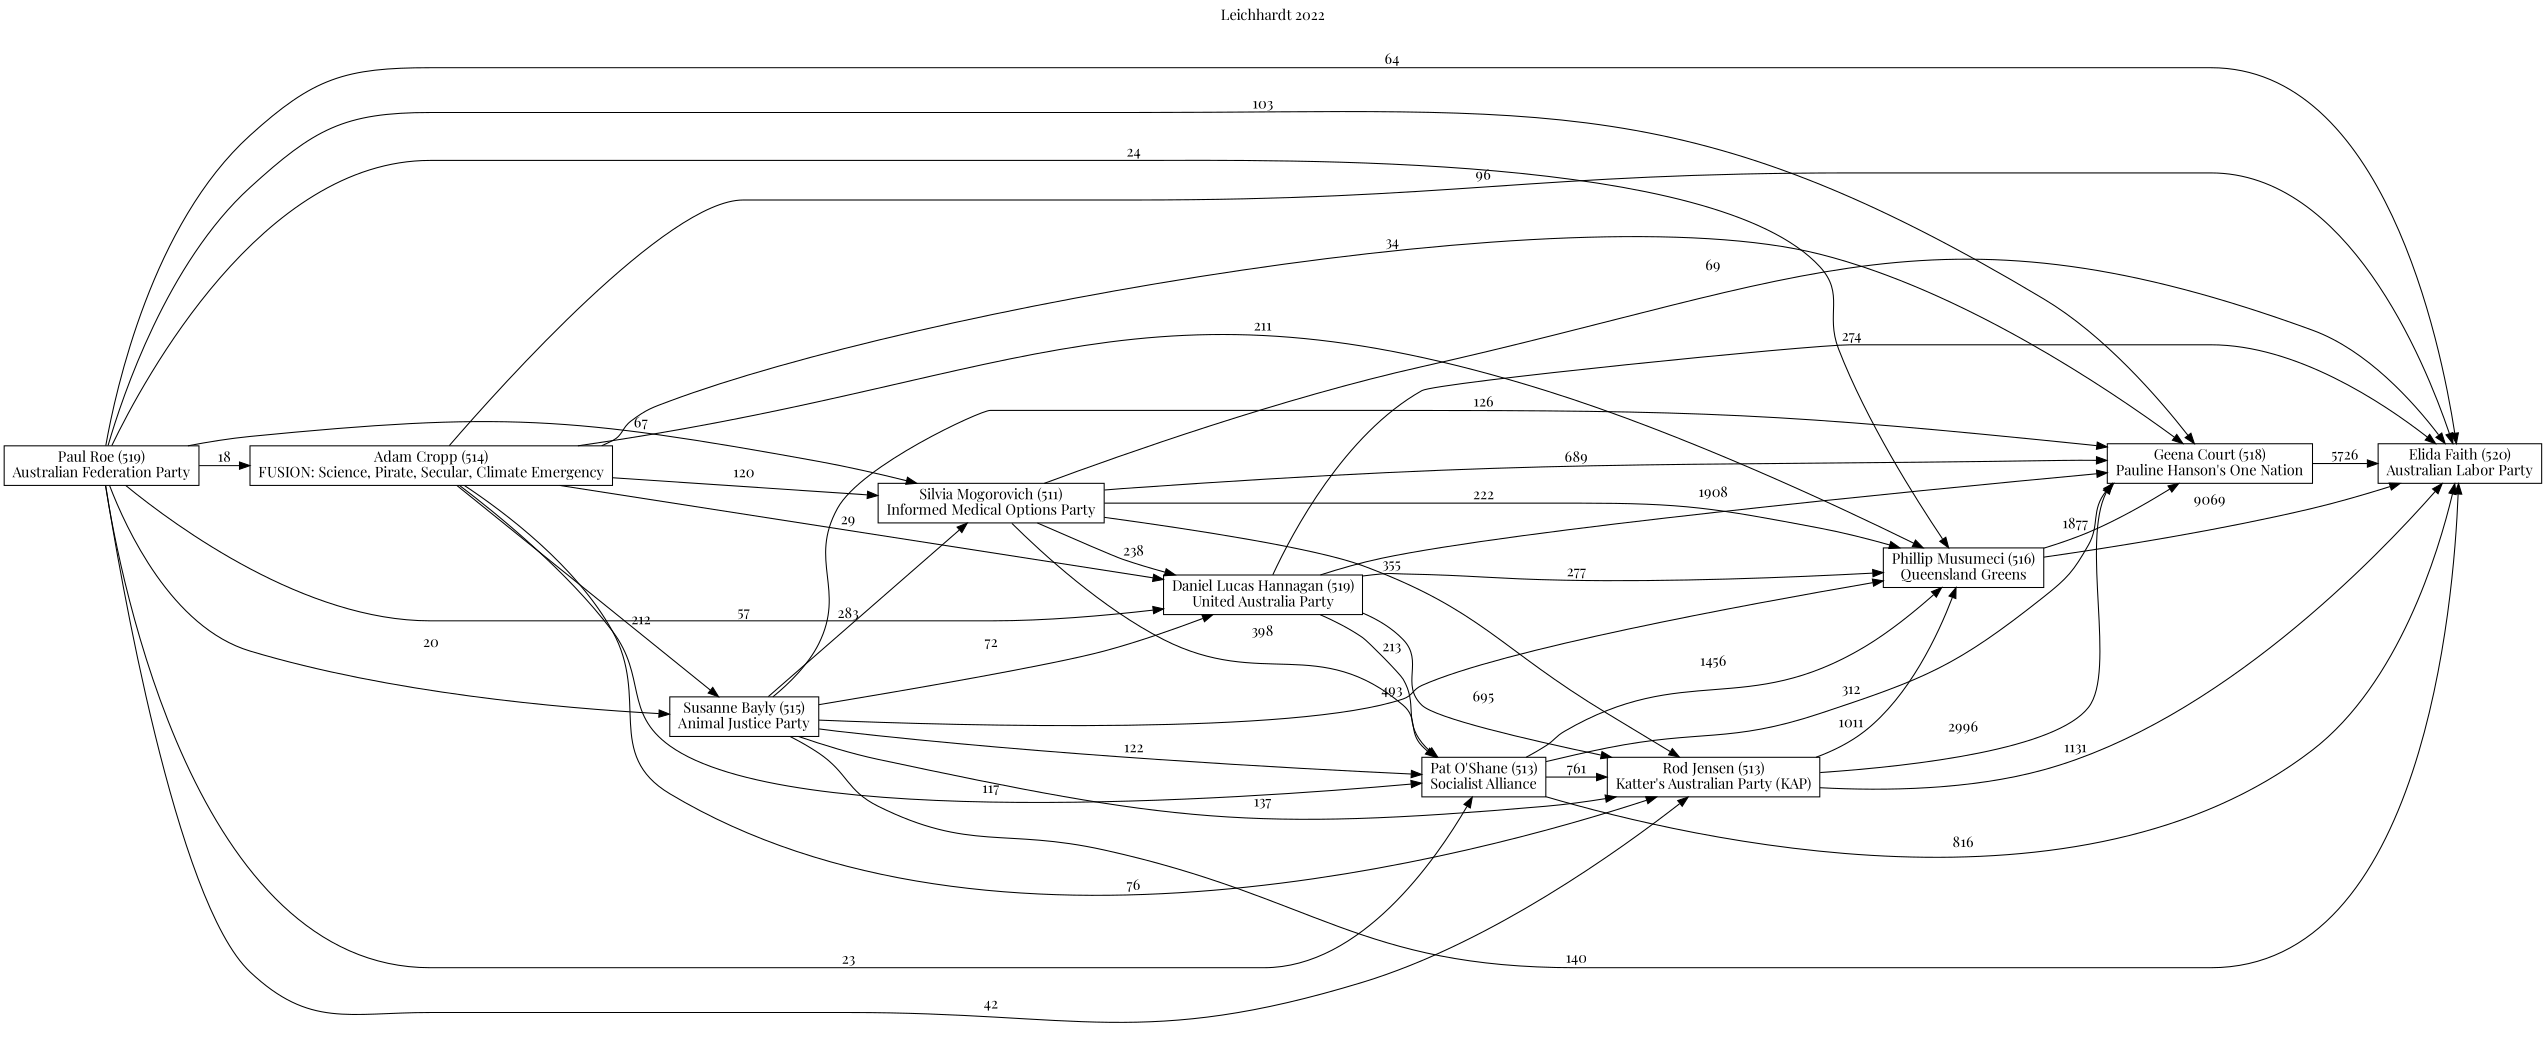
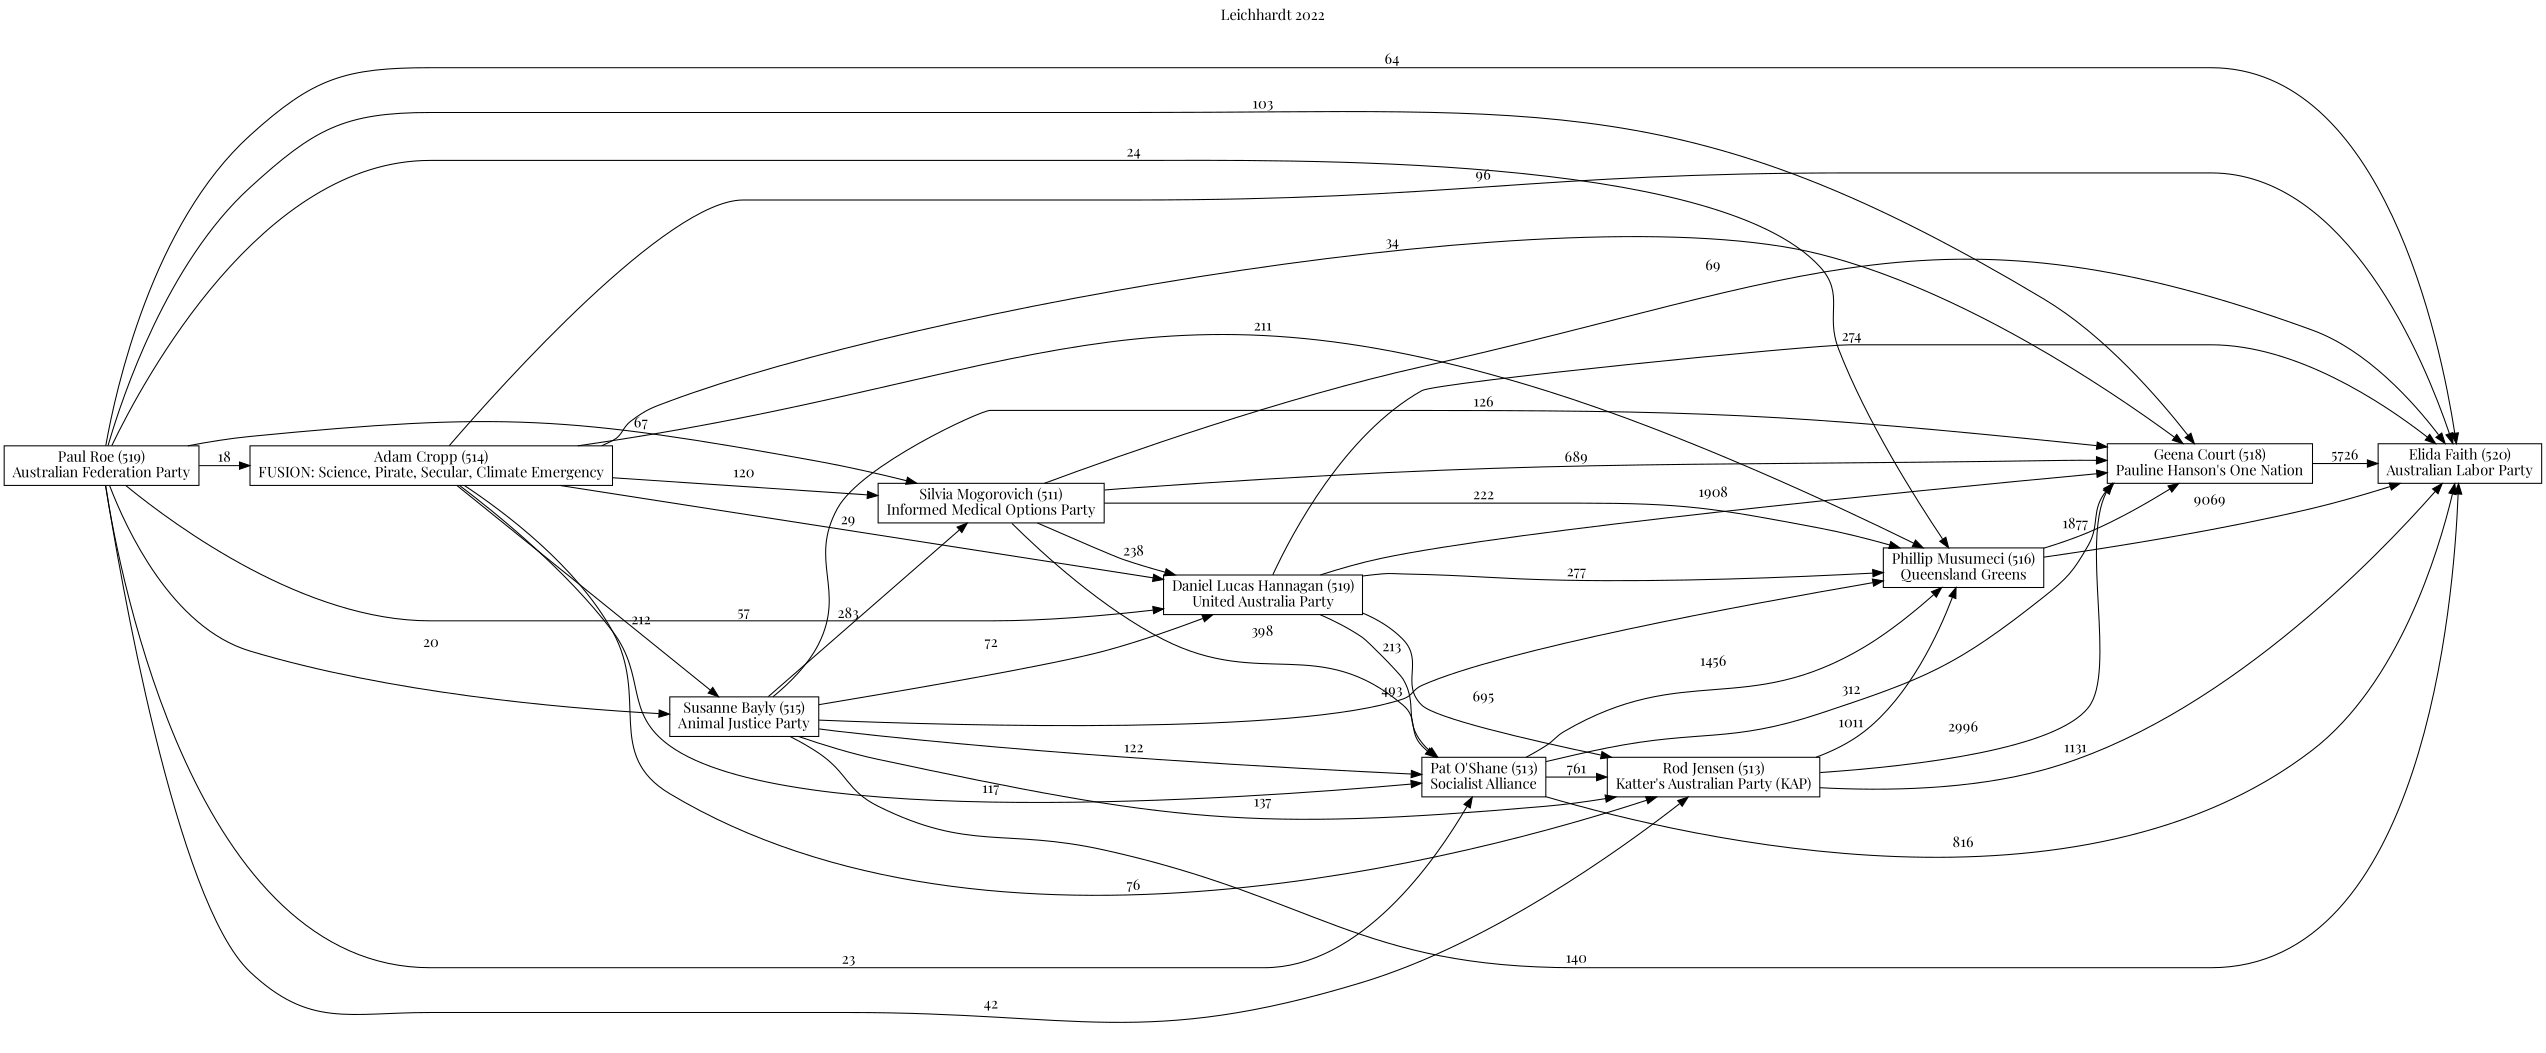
  digraph {
    fontname="Playfair Display"
    label="Leichhardt 2022"
    labelloc=t
    mclimit=10
    rankdir=LR
    node [fontname="Playfair Display" shape=box]
    edge [fontname="Playfair Display"]
    n1 [label="Paul Roe (519)\nAustralian Federation Party"]
    n2 [label="Susanne Bayly (515)\nAnimal Justice Party"]
    n3 [label="Phillip Musumeci (516)\nQueensland Greens"]
    n4 [label="Silvia Mogorovich (511)\nInformed Medical Options Party"]
    n5 [label="Adam Cropp (514)\nFUSION: Science, Pirate, Secular, Climate Emergency"]
    n6 [label="Elida Faith (520)\nAustralian Labor Party"]
    n7 [label="Pat O'Shane (513)\nSocialist Alliance"]
    n8 [label="Rod Jensen (513)\nKatter's Australian Party (KAP)"]
    n9 [label="Geena Court (518)\nPauline Hanson's One Nation"]
    n10 [label="Daniel Lucas Hannagan (519)\nUnited Australia Party"]
    n1 -> n2 [label=20]
    n1 -> n3 [label=24]
    n1 -> n4 [label=67]
    n1 -> n5 [label=18]
    n1 -> n6 [label=64]
    n1 -> n7 [label=23]
    n1 -> n8 [label=42]
    n1 -> n9 [label=103]
    n1 -> n10 [label=57]
    n2 -> n3 [label=493]
    n2 -> n4 [label=283]
    n2 -> n6 [label=140]
    n2 -> n7 [label=122]
    n2 -> n8 [label=137]
    n2 -> n9 [label=126]
    n2 -> n10 [label=72]
    n3 -> n6 [label=9069]
    n3 -> n9 [label=1877]
    n4 -> n3 [label=222]
    n4 -> n6 [label=69]
    n4 -> n7 [label=398]
-   n4 -> n8 [label=355]
    n4 -> n9 [label=689]
    n4 -> n10 [label=238]
    n5 -> n2 [label=212]
    n5 -> n3 [label=211]
    n5 -> n4 [label=120]
    n5 -> n6 [label=96]
    n5 -> n7 [label=117]
    n5 -> n8 [label=76]
    n5 -> n9 [label=34]
    n5 -> n10 [label=29]
    n7 -> n3 [label=1456]
    n7 -> n6 [label=816]
    n7 -> n8 [label=761]
    n7 -> n9 [label=312]
    n8 -> n3 [label=1011]
    n8 -> n6 [label=1131]
    n8 -> n9 [label=2996]
    n9 -> n6 [label=5726]
    n10 -> n3 [label=277]
    n10 -> n6 [label=274]
    n10 -> n7 [label=213]
    n10 -> n8 [label=695]
    n10 -> n9 [label=1908]
  }
